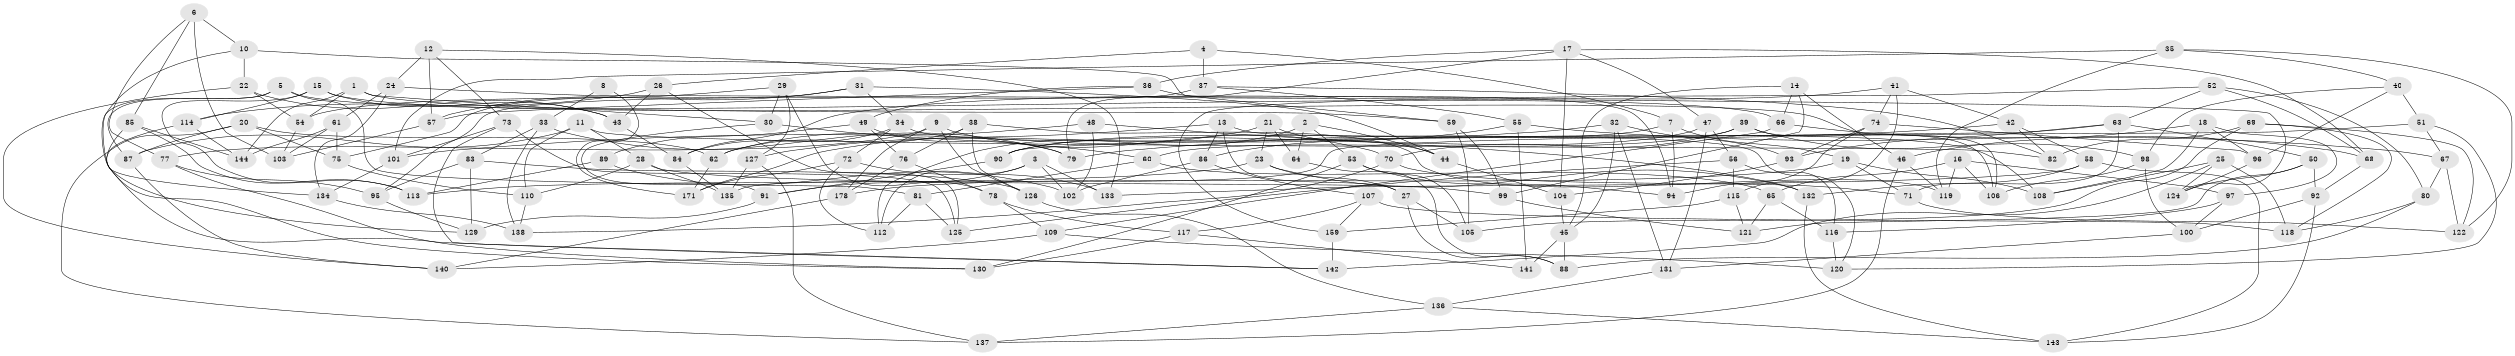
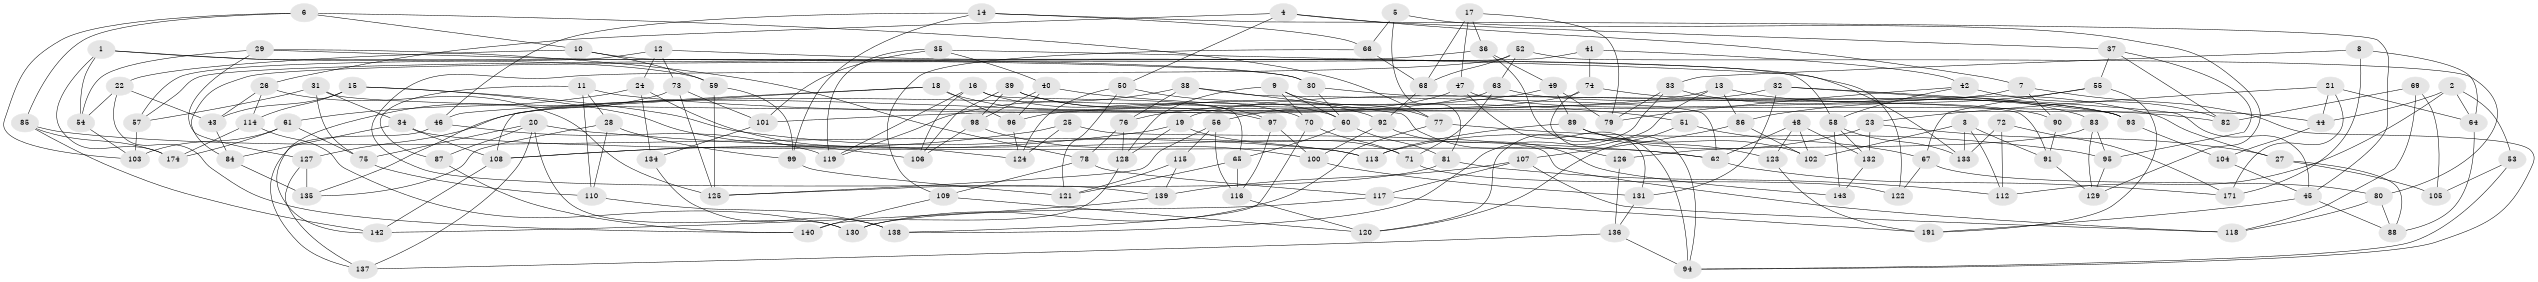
  graph {
    node [color=gray90 style=filled]
    1
    30
    54
    59
-   144
+   144 [label=174]
    91
    60
    103
    99
    105
    2
    44
    53
    64
    112
    104
    94
    130
    88
    3
    102
    133
    129
    4
    7
    26
    37
    50
    19
    90
    43
    114
    125
    82
    55
    95
    124
    92
    121
    5
    66
    81
    87
    68
    109
    140
    6
    10
    77
    85
    22
    134
    113
    142
-   128 [label=178]
+   128
    108
    71
    8
    33
    n60 [label=171]
    79
    83
    138
    9
    70
    126
    136
    11
    28
    110
    135
    12
    24
    57
    73
    61
    101
    13
    27
    86
    120
    127
    107
    137
    14
    45
    46
-   141
+   141 [label=191]
    119
    15
    106
    84
    16
    65
    97
    116
    100
    17
    36
    47
    49
    131
    56
    18
    96
    122
    20
    62
    75
    21
    23
    132
    143
    25
    118
    29
    78
    117
    31
    34
    72
    32
    93
    35
    40
    98
    51
    76
    89
    67
    38
    39
    41
    42
    74
    115
    58
-   139 [label=159]
+   139
    48
+   123
    80
    52
    63
    69
    1 -- 30
    1 -- 54
    1 -- 59
    1 -- 144
    30 -- 91
    30 -- 60
    54 -- 103
    59 -- 99
-   59 -- 105
+   59 -- 125
    91 -- 129
    60 -- 81
    60 -- 65
    99 -- 121
    2 -- 44
    2 -- 53
    2 -- 64
    2 -- 112
    44 -- 104
    53 -- 105
    53 -- 94
-   53 -- 130
+   20 -- 130
    64 -- 88
    104 -- 45
    3 -- 91
    3 -- 112
    3 -- 102
    3 -- 133
    4 -- 7
    4 -- 26
    4 -- 37
-   63 -- 50
+   4 -- 50
    7 -- 94
    7 -- 19
    7 -- 90
    26 -- 43
    26 -- 114
    26 -- 125
    37 -- 82
    37 -- 55
    37 -- 95
    50 -- 124
    50 -- 92
    50 -- 121
    19 -- 128
    19 -- 108
    19 -- 71
    90 -- 91
    43 -- 84
    114 -- 144
    114 -- 130
    55 -- 86
    55 -- 141
    55 -- 67
    95 -- 129
    92 -- 100
    92 -- 143
    5 -- 129
    5 -- 66
    5 -- 81
-   5 -- 87
    66 -- 68
    66 -- 109
    81 -- 112
    81 -- 125
    87 -- 140
    68 -- 92
    109 -- 140
    109 -- 120
    6 -- 103
    6 -- 10
    6 -- 77
    6 -- 85
    10 -- 59
    10 -- 22
-   10 -- 134
+   10 -- 58
    77 -- 130
    77 -- 95
    85 -- 144
    85 -- 113
    85 -- 142
    22 -- 54
    22 -- 43
    22 -- 140
    134 -- 138
    128 -- 140
    71 -- 122
+   8 -- 64
    8 -- 33
    8 -- n60
    33 -- 79
    33 -- 83
    33 -- 138
    83 -- 129
    83 -- 95
    83 -- 126
    9 -- 77
    9 -- 128
    9 -- 70
-   9 -- 126
+   9 -- 60
    70 -- 71
    70 -- 138
    126 -- 136
    136 -- 137
-   136 -- 143
+   136 -- 94
    11 -- 82
    11 -- 87
    11 -- 28
    11 -- 110
    28 -- 99
    28 -- 110
    28 -- 135
    110 -- 138
    12 -- 133
    12 -- 24
    12 -- 57
    12 -- 73
    24 -- 124
    24 -- 134
    24 -- 61
    57 -- 103
    73 -- 125
    73 -- 142
    73 -- 101
    61 -- 144
    61 -- 103
    61 -- 75
    101 -- 134
    13 -- 27
    13 -- 86
    13 -- 120
    13 -- 127
    27 -- 105
    27 -- 88
    86 -- 102
    86 -- 107
    127 -- 135
    127 -- 137
    107 -- 118
    107 -- 117
    107 -- 139
    14 -- 99
    14 -- 66
    14 -- 45
    14 -- 46
    45 -- 88
    45 -- 141
    46 -- 137
    46 -- 119
    15 -- 43
    15 -- 114
    15 -- 113
    15 -- 106
    84 -- 135
    16 -- 119
    16 -- 106
    16 -- 65
    16 -- 97
    65 -- 121
    65 -- 116
    97 -- 116
    97 -- 100
    116 -- 120
    100 -- 131
-   17 -- 104
    17 -- 68
    17 -- 79
    17 -- 36
    17 -- 47
    36 -- 94
    36 -- 57
    36 -- 49
    47 -- 90
    47 -- 131
    47 -- 56
    49 -- 79
    49 -- 76
    49 -- 89
    131 -- 136
    56 -- 125
    56 -- 116
    56 -- 115
    18 -- 108
    18 -- 46
    18 -- 97
    18 -- 96
    96 -- 124
    20 -- 87
    20 -- 137
    20 -- 62
    20 -- 75
    62 -- n60
    75 -- 110
    21 -- 44
    21 -- 64
    21 -- n60
    21 -- 23
    23 -- 113
    23 -- 27
    23 -- 132
    132 -- 143
    25 -- 124
-   25 -- 142
+   108 -- 142
    25 -- 108
    25 -- 118
    29 -- 30
    29 -- 54
    29 -- 127
    29 -- 78
    78 -- 109
    78 -- 117
    117 -- 130
    117 -- 141
    31 -- 44
    31 -- 57
    31 -- 75
    31 -- 34
    34 -- 108
    34 -- 84
-   34 -- 72
+   34 -- 62
    72 -- 112
    72 -- 133
    72 -- n60
    32 -- 101
    32 -- 45
    32 -- 131
    32 -- 93
    93 -- 104
    35 -- 101
    35 -- 119
    35 -- 122
    35 -- 40
    40 -- 96
    40 -- 98
    40 -- 51
    98 -- 106
    98 -- 100
-   51 -- 90
    51 -- 120
    51 -- 67
    76 -- 128
    76 -- 78
    89 -- 102
    89 -- 113
+   89 -- 123
    67 -- 122
    67 -- 80
    38 -- 126
    38 -- 119
    38 -- 62
    38 -- 76
    39 -- 60
    39 -- 70
    39 -- 106
    39 -- 98
    41 -- 84
    41 -- 42
    41 -- 74
-   41 -- 115
    42 -- 82
    42 -- 79
    42 -- 58
    74 -- 94
    74 -- 96
    74 -- 93
    115 -- 121
    115 -- 139
    58 -- 133
    58 -- 132
    58 -- 143
    139 -- 142
    48 -- 102
    48 -- 62
    48 -- 132
+   48 -- 123
+   123 -- 141
    80 -- 88
    80 -- 118
    52 -- 68
    52 -- 139
    52 -- 80
    52 -- 63
    63 -- 71
    63 -- 135
    63 -- 93
    69 -- 105
    69 -- 82
-   69 -- 122
    69 -- 118
  }
